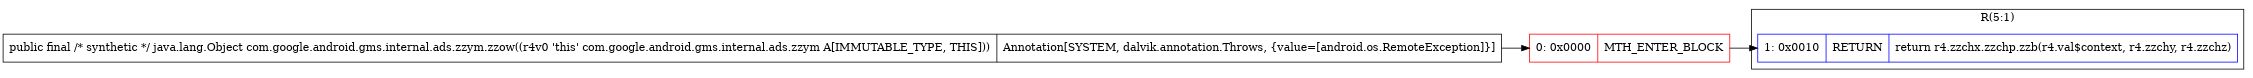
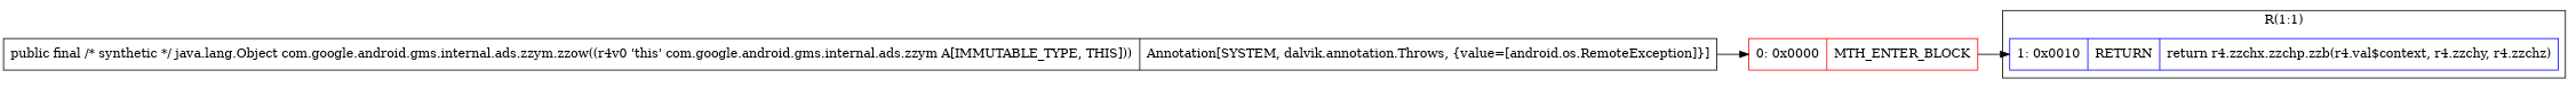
  digraph {
    rankdir=LR
    node [shape=record]
    n1 [color=blue label="{1\:\ 0x0010|RETURN\l|return r4.zzchx.zzchp.zzb(r4.val$context, r4.zzchy, r4.zzchz)\l}"]
    n2 [color=red label="{0\:\ 0x0000|MTH_ENTER_BLOCK\l}"]
    n3 [label="{public final \/* synthetic *\/ java.lang.Object com.google.android.gms.internal.ads.zzym.zzow((r4v0 'this' com.google.android.gms.internal.ads.zzym A[IMMUTABLE_TYPE, THIS]))  | Annotation[SYSTEM, dalvik.annotation.Throws, \{value=[android.os.RemoteException]\}]\l}"]
    subgraph cluster_1 {
-     label="R(5:1)"
+     label="R(1:1)"
      n1
    }
    n2 -> n1
    n3 -> n2
  }
